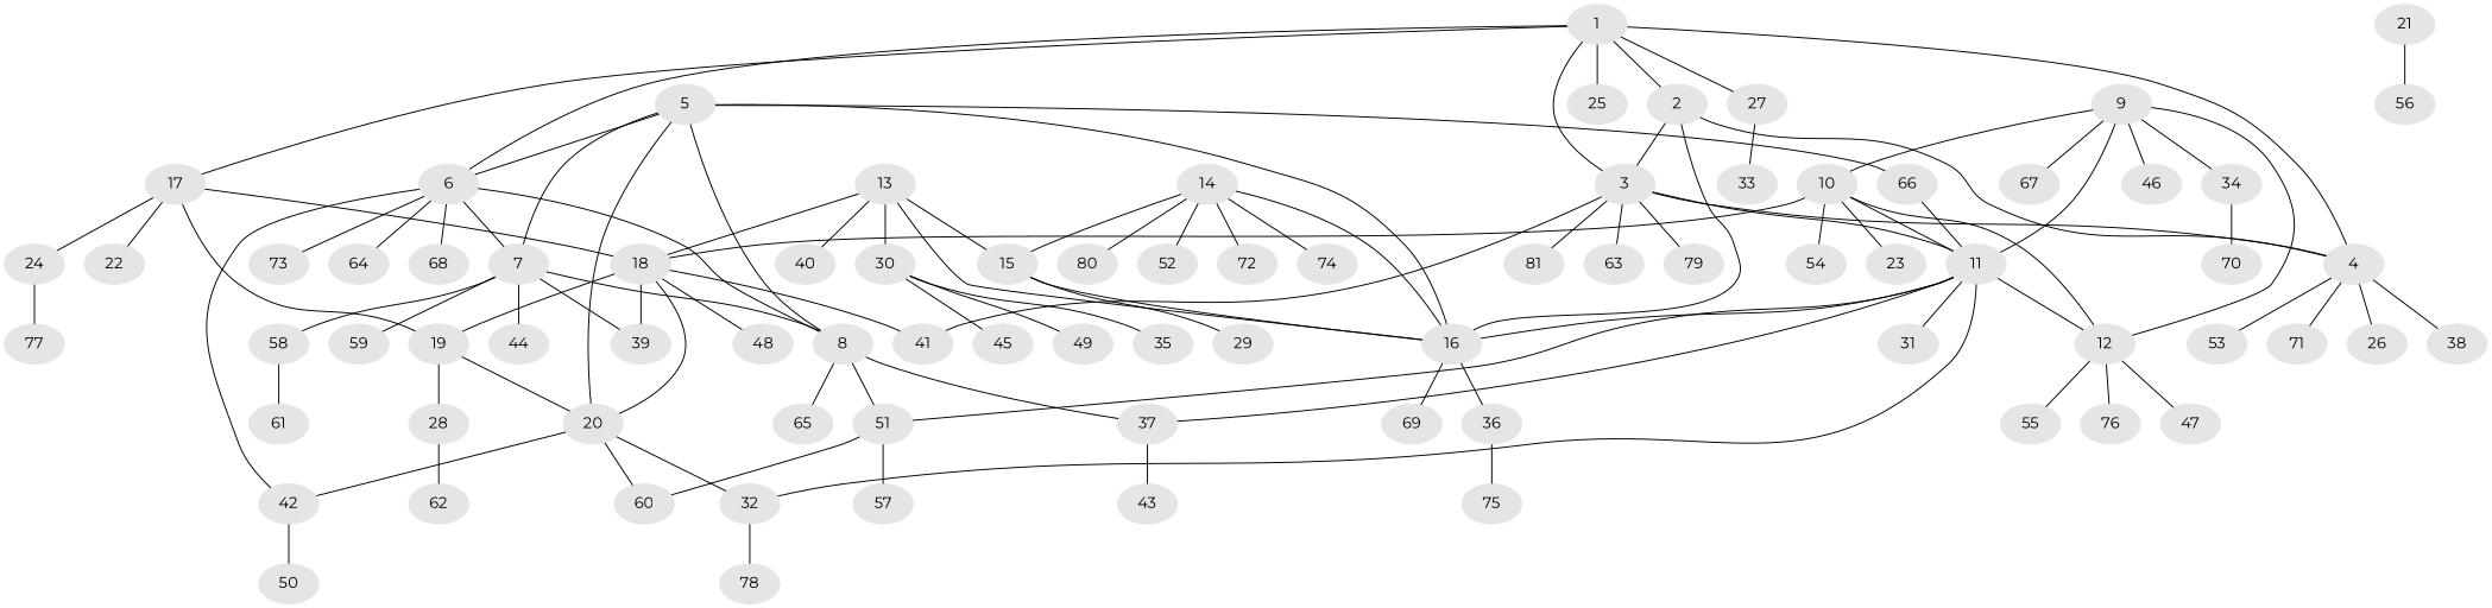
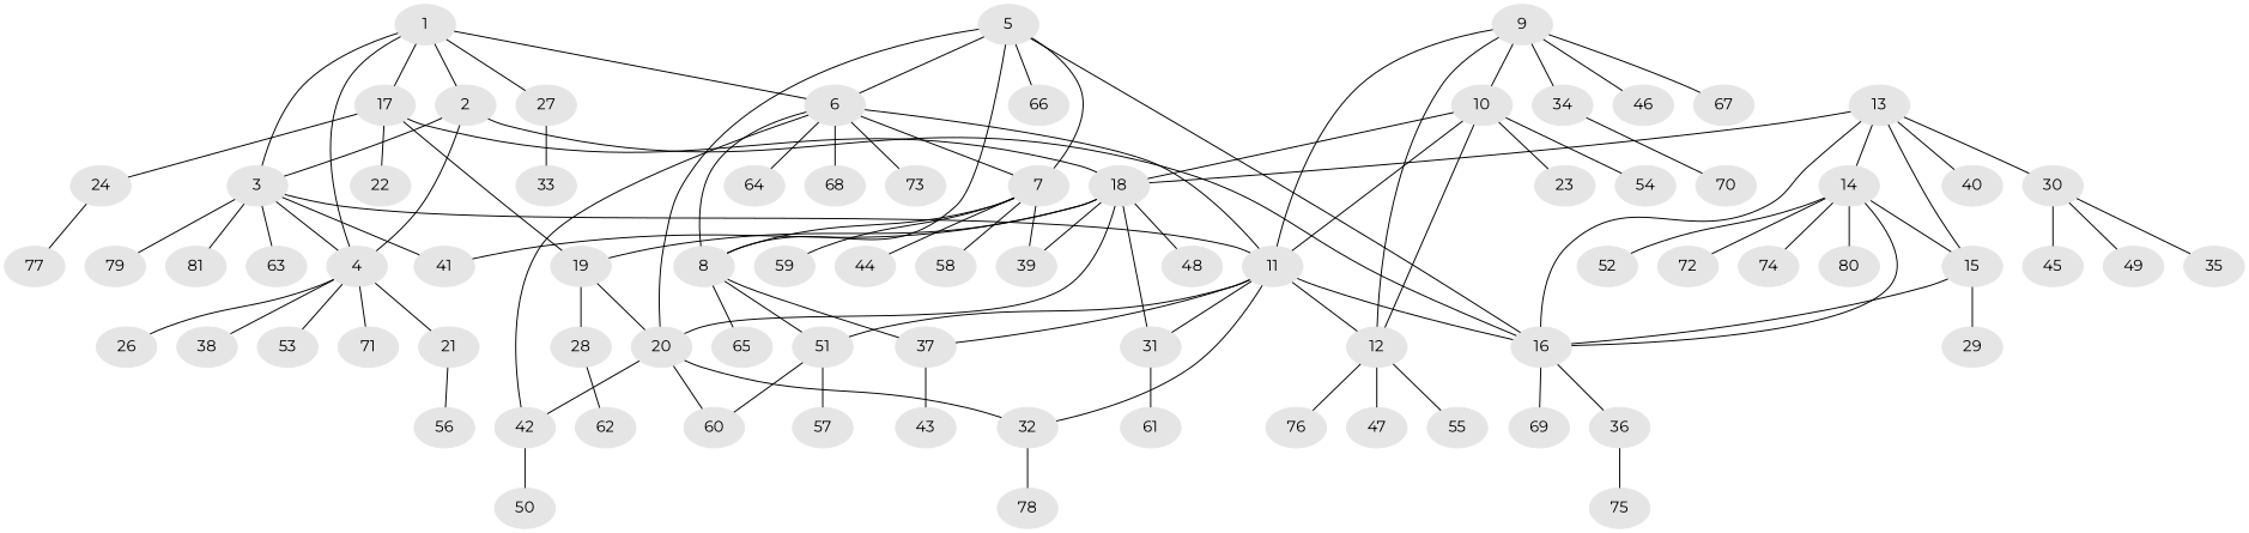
  graph {
    fontname=Montserrat
    node [color=gray90 fontname=Montserrat style=filled]
    edge [fontname=Montserrat]
    1
    2
    3
    4
    6
    17
-   25
    27
    16
    11
    41
    63
    79
    81
    21
    26
    38
    53
    71
    7
    8
    42
    64
    68
    73
    18
    19
    22
    24
    33
    36
    69
    37
    51
    12
    31
    32
    56
    5
    20
    66
    39
    44
    58
    59
    65
    60
    50
    43
    57
    9
    10
    34
    46
    67
    23
    54
    47
    55
    76
    70
    48
    61
    78
    13
    14
    15
    30
    40
    52
    72
    74
    80
    29
    35
    45
    49
    75
    28
    77
    62
    1 -- 2
    1 -- 3
    1 -- 4
    1 -- 6
    1 -- 17
-   1 -- 25
    1 -- 27
    2 -- 3
    2 -- 4
    2 -- 16
    3 -- 4
    3 -- 11
    3 -- 41
    3 -- 63
    3 -- 79
    3 -- 81
+   4 -- 21
    4 -- 26
    4 -- 38
    4 -- 53
    4 -- 71
-   66 -- 11
+   6 -- 11
    6 -- 7
    6 -- 8
    6 -- 42
    6 -- 64
    6 -- 68
    6 -- 73
    17 -- 18
    17 -- 19
    17 -- 22
    17 -- 24
    27 -- 33
    16 -- 36
    16 -- 69
    11 -- 16
    11 -- 37
    11 -- 51
    11 -- 12
    11 -- 31
    11 -- 32
    21 -- 56
    7 -- 8
    7 -- 39
    7 -- 44
    7 -- 58
    7 -- 59
    8 -- 37
    8 -- 51
    8 -- 65
    42 -- 50
    18 -- 41
    18 -- 19
+   18 -- 31
    18 -- 20
    18 -- 39
    18 -- 48
    19 -- 20
    19 -- 28
    24 -- 77
    36 -- 75
    37 -- 43
    51 -- 60
    51 -- 57
    12 -- 47
    12 -- 55
    12 -- 76
-   58 -- 61
+   31 -- 61
    32 -- 78
    5 -- 6
    5 -- 16
    5 -- 7
    5 -- 8
    5 -- 20
    5 -- 66
    20 -- 42
    20 -- 32
    20 -- 60
    9 -- 11
    9 -- 12
    9 -- 10
    9 -- 34
    9 -- 46
    9 -- 67
    10 -- 11
    10 -- 18
    10 -- 12
    10 -- 23
    10 -- 54
    34 -- 70
    13 -- 16
    13 -- 18
+   13 -- 14
    13 -- 15
    13 -- 30
    13 -- 40
    14 -- 16
    14 -- 15
    14 -- 52
    14 -- 72
    14 -- 74
    14 -- 80
    15 -- 16
    15 -- 29
    30 -- 35
    30 -- 45
    30 -- 49
    28 -- 62
  }
